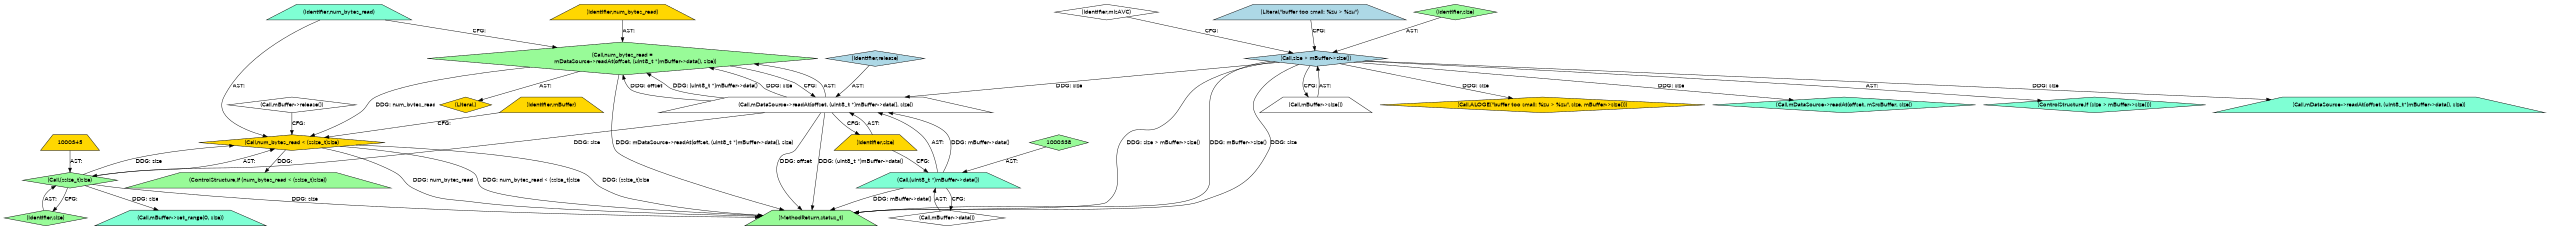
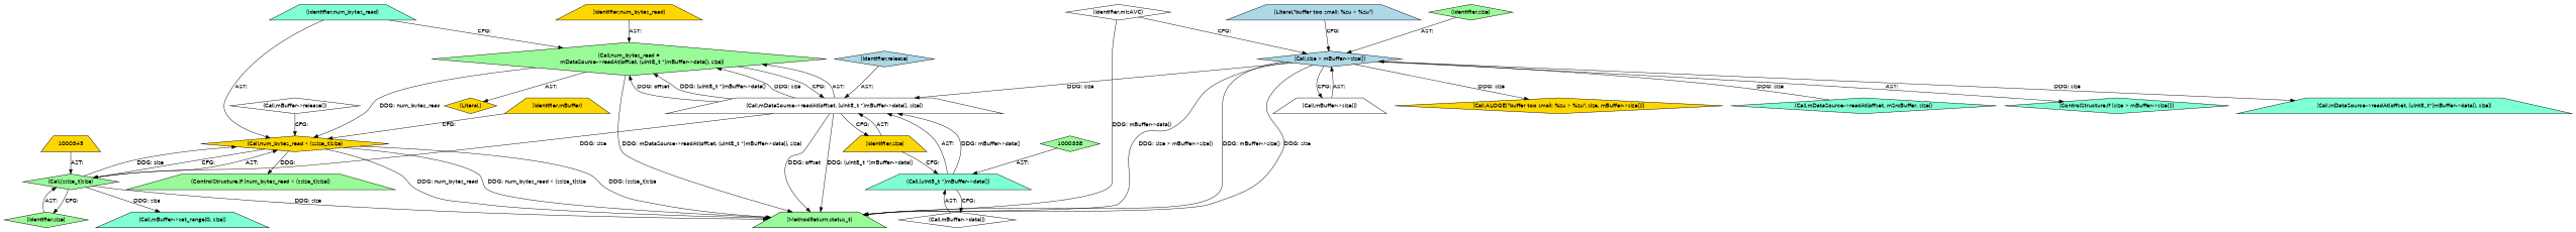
  digraph {
    fontname=Lato
    node [fillcolor=gold fontname=Lato shape=diamond style=filled]
    edge [fontname=Lato]
    n1 [label="(Call,num_bytes_read < (ssize_t)size)"]
    n2 [fillcolor=palegreen label="(Call,(ssize_t)size)"]
    n3 [fillcolor=palegreen label="(ControlStructure,if (num_bytes_read < (ssize_t)size))" shape=trapezium]
    n4 [fillcolor=palegreen label="(MethodReturn,status_t)" shape=trapezium]
    n5 [fillcolor=aquamarine label="(Call,mBuffer->set_range(0, size))" shape=trapezium]
    n6 [fillcolor=palegreen label="(Identifier,size)"]
    n7 [fillcolor=palegreen label="(Call,num_bytes_read =\n                mDataSource->readAt(offset, (uint8_t *)mBuffer->data(), size))"]
    n8 [fillcolor=white label="(Call,mDataSource->readAt(offset, (uint8_t *)mBuffer->data(), size))" shape=trapezium]
    n9 [label="(Literal,)"]
    n10 [label="(Identifier,size)" shape=trapezium]
    n11 [fillcolor=aquamarine label="(Call,(uint8_t *)mBuffer->data())" shape=trapezium]
    n12 [fillcolor=white label="(Call,mBuffer->data())"]
    n13 [fillcolor=lightblue label="(Call,size > mBuffer->size())"]
    n14 [fillcolor=white label="(Call,mBuffer->size())" shape=trapezium]
    n15 [label="(Call,ALOGE(\"buffer too small: %zu > %zu\", size, mBuffer->size()))"]
    n16 [fillcolor=aquamarine label="(Call,mDataSource->readAt(offset, mSrcBuffer, size))"]
    n17 [fillcolor=aquamarine label="(ControlStructure,if (size > mBuffer->size()))"]
    n18 [fillcolor=aquamarine label="(Call,mDataSource->readAt(offset, (uint8_t*)mBuffer->data(), size))" shape=trapezium]
    n19 [fillcolor=white label="(Call,mBuffer->release())"]
    n20 [label="(Identifier,num_bytes_read)" shape=trapezium]
    n21 [fillcolor=white label="(Identifier,mIsAVC)"]
    n22 [label="(Identifier,mBuffer)" shape=trapezium]
    n23 [fillcolor=lightblue label="(Literal,\"buffer too small: %zu > %zu\")" shape=trapezium]
    n24 [fillcolor=lightblue label="(Identifier,release)"]
    n25 [fillcolor=palegreen label="(Identifier,size)"]
    n26 [fillcolor=aquamarine label="(Identifier,num_bytes_read)" shape=trapezium]
    1000338 [fillcolor=palegreen]
    1000345 [shape=trapezium]
+   n1 -> n2 [label="CFG: "]
    n1 -> n3 [label="DDG: "]
    n1 -> n4 [label="DDG: (ssize_t)size"]
    n1 -> n4 [label="DDG: num_bytes_read"]
    n1 -> n4 [label="DDG: num_bytes_read < (ssize_t)size"]
    n2 -> n1 [label="AST: "]
    n2 -> n1 [label="DDG: size"]
    n2 -> n4 [label="DDG: size"]
    n2 -> n5 [label="DDG: size"]
    n2 -> n6 [label="CFG: "]
    n6 -> n2 [label="AST: "]
    n7 -> n1 [label="DDG: num_bytes_read"]
    n7 -> n4 [label="DDG: mDataSource->readAt(offset, (uint8_t *)mBuffer->data(), size)"]
    n7 -> n8 [label="CFG: "]
    n7 -> n9 [label="AST: "]
    n8 -> n2 [label="DDG: size"]
    n8 -> n4 [label="DDG: offset"]
    n8 -> n4 [label="DDG: (uint8_t *)mBuffer->data()"]
    n8 -> n7 [label="AST: "]
    n8 -> n7 [label="DDG: offset"]
    n8 -> n7 [label="DDG: (uint8_t *)mBuffer->data()"]
    n8 -> n7 [label="DDG: size"]
    n8 -> n10 [label="CFG: "]
    n10 -> n8 [label="AST: "]
    n10 -> n11 [label="CFG: "]
-   n11 -> n4 [label="DDG: mBuffer->data()"]
+   n21 -> n4 [label="DDG: mBuffer->data()"]
    n11 -> n8 [label="AST: "]
    n11 -> n8 [label="DDG: mBuffer->data()"]
    n11 -> n12 [label="CFG: "]
    n12 -> n11 [label="AST: "]
    n13 -> n4 [label="DDG: size > mBuffer->size()"]
    n13 -> n4 [label="DDG: mBuffer->size()"]
    n13 -> n4 [label="DDG: size"]
    n13 -> n8 [label="DDG: size"]
    n13 -> n14 [label="CFG: "]
    n13 -> n15 [label="DDG: size"]
-   n13 -> n16 [label="DDG: size"]
+   n16 -> n13 [label="DDG: size"]
    n13 -> n17 [label="AST: "]
    n13 -> n18 [label="DDG: size"]
    n14 -> n13 [label="AST: "]
    n19 -> n1 [label="CFG: "]
    n20 -> n7 [label="AST: "]
    n21 -> n13 [label="CFG: "]
    n22 -> n1 [label="CFG: "]
    n23 -> n13 [label="CFG: "]
    n24 -> n8 [label="AST: "]
    n25 -> n13 [label="AST: "]
    n26 -> n1 [label="AST: "]
    n26 -> n7 [label="CFG: "]
    1000338 -> n11 [label="AST: "]
    1000345 -> n2 [label="AST: "]
  }
